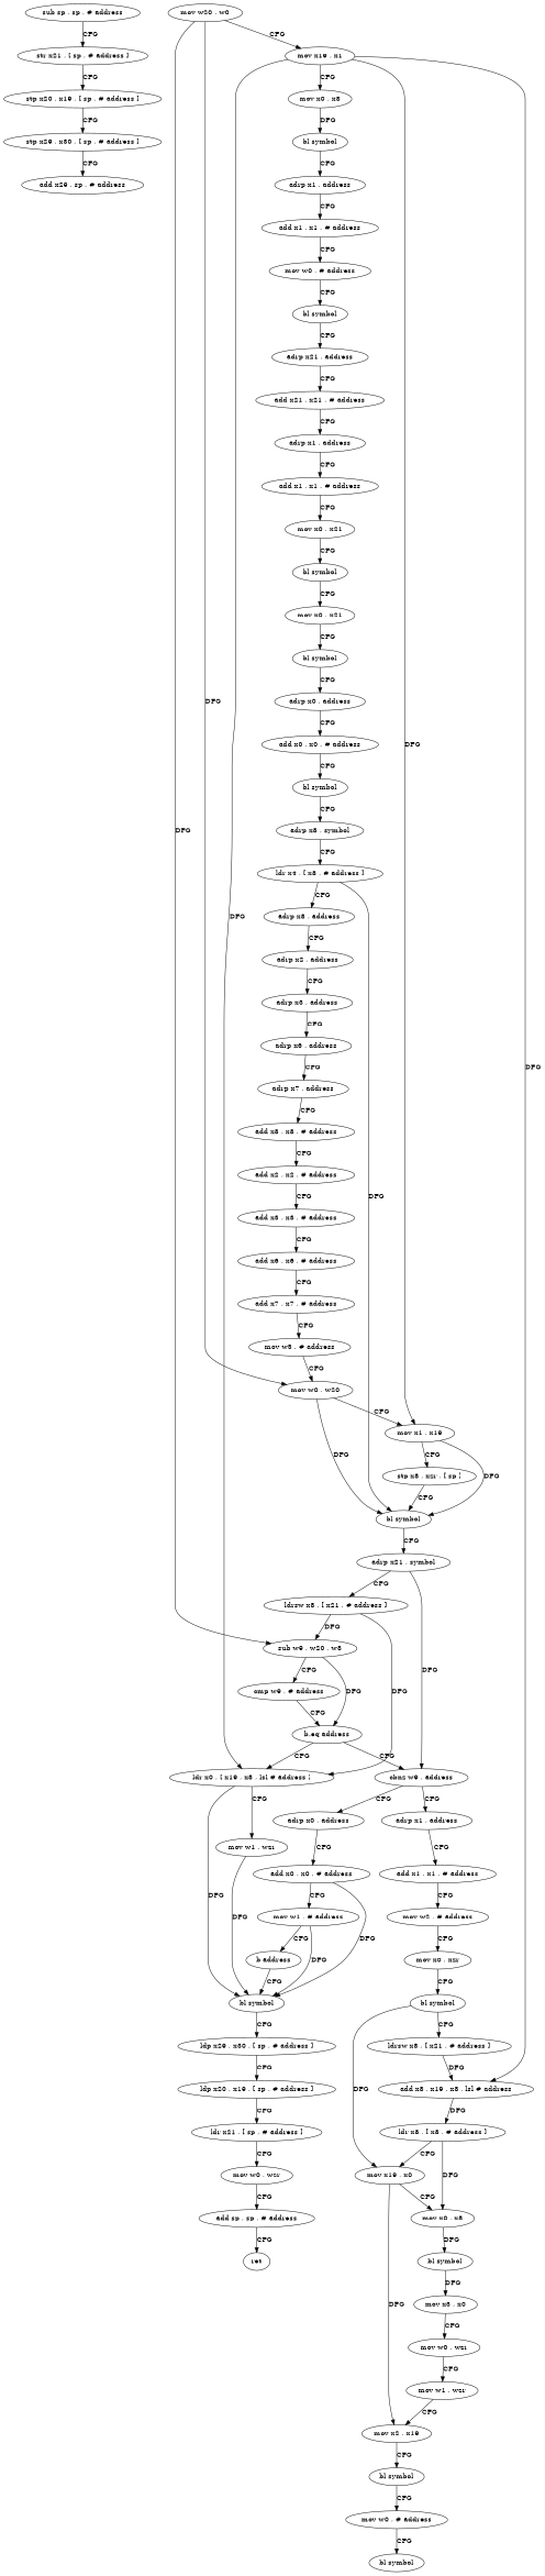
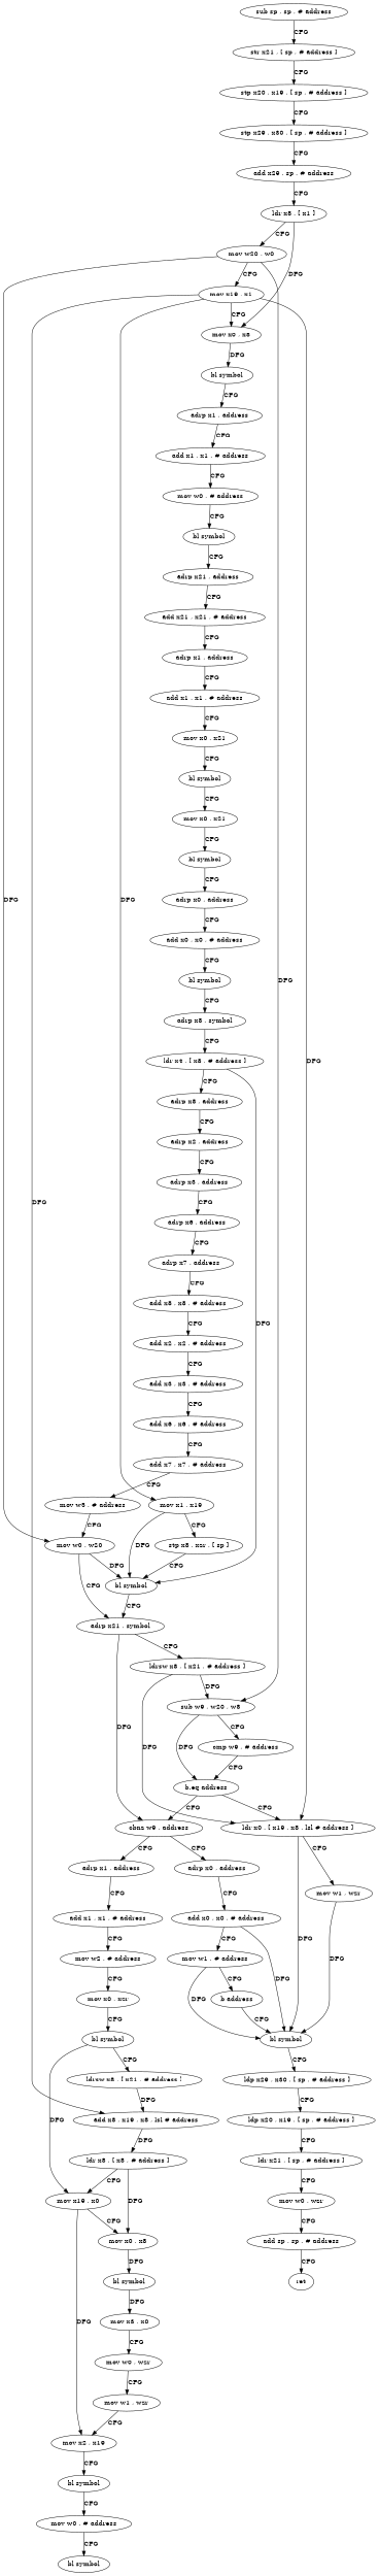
  digraph {
    n1 [label="sub sp , sp , # address"]
    n2 [label="str x21 , [ sp , # address ]"]
    n3 [label="stp x20 , x19 , [ sp , # address ]"]
    n4 [label="stp x29 , x30 , [ sp , # address ]"]
    n5 [label="add x29 , sp , # address"]
+   n6 [label="ldr x8 , [ x1 ]"]
    n7 [label="mov w20 , w0"]
    n8 [label="mov x0 , x8"]
    n9 [label="mov x19 , x1"]
    n10 [label="mov w0 , w20"]
    n11 [label="sub w9 , w20 , w8"]
    n12 [label="bl symbol"]
    n13 [label="mov x1 , x19"]
    n14 [label="ldr x0 , [ x19 , x8 , lsl # address ]"]
    n15 [label="add x8 , x19 , x8 , lsl # address"]
    n16 [label="bl symbol"]
    n17 [label="cmp w9 , # address"]
    n18 [label="b.eq address"]
    n19 [label="stp x8 , xzr , [ sp ]"]
    n20 [label="mov w1 , wzr"]
    n21 [label="bl symbol"]
    n22 [label="ldr x8 , [ x8 , # address ]"]
    n23 [label="adrp x1 , address"]
    n24 [label="add x1 , x1 , # address"]
    n25 [label="mov w0 , # address"]
    n26 [label="bl symbol"]
    n27 [label="adrp x21 , address"]
    n28 [label="add x21 , x21 , # address"]
    n29 [label="adrp x1 , address"]
    n30 [label="add x1 , x1 , # address"]
    n31 [label="mov x0 , x21"]
    n32 [label="bl symbol"]
    n33 [label="mov x0 , x21"]
    n34 [label="bl symbol"]
    n35 [label="adrp x0 , address"]
    n36 [label="add x0 , x0 , # address"]
    n37 [label="bl symbol"]
    n38 [label="adrp x8 , symbol"]
    n39 [label="ldr x4 , [ x8 , # address ]"]
    n40 [label="adrp x8 , address"]
    n41 [label="adrp x2 , address"]
    n42 [label="adrp x21 , symbol"]
    n43 [label="adrp x3 , address"]
    n44 [label="adrp x6 , address"]
    n45 [label="adrp x7 , address"]
    n46 [label="add x8 , x8 , # address"]
    n47 [label="add x2 , x2 , # address"]
    n48 [label="add x3 , x3 , # address"]
    n49 [label="add x6 , x6 , # address"]
    n50 [label="add x7 , x7 , # address"]
    n51 [label="mov w5 , # address"]
    n52 [label="ldrsw x8 , [ x21 , # address ]"]
    n53 [label="cbnz w9 , address"]
    n54 [label="adrp x1 , address"]
    n55 [label="adrp x0 , address"]
    n56 [label="ldp x29 , x30 , [ sp , # address ]"]
    n57 [label="add x1 , x1 , # address"]
    n58 [label="add x0 , x0 , # address"]
    n59 [label="ldp x20 , x19 , [ sp , # address ]"]
    n60 [label="mov w2 , # address"]
    n61 [label="mov w1 , # address"]
    n62 [label="mov x0 , xzr"]
    n63 [label="bl symbol"]
    n64 [label="ldrsw x8 , [ x21 , # address ]"]
    n65 [label="mov x19 , x0"]
    n66 [label="mov x0 , x8"]
    n67 [label="mov x2 , x19"]
    n68 [label="bl symbol"]
    n69 [label="bl symbol"]
    n70 [label="mov x3 , x0"]
    n71 [label="mov w0 , wzr"]
    n72 [label="mov w1 , wzr"]
    n73 [label="mov w0 , # address"]
    n74 [label="bl symbol"]
    n75 [label="b address"]
    n76 [label="ldr x21 , [ sp , # address ]"]
    n77 [label="mov w0 , wzr"]
    n78 [label="add sp , sp , # address"]
    n79 [label=ret]
    n1 -> n2 [label=CFG]
    n2 -> n3 [label=CFG]
    n3 -> n4 [label=CFG]
    n4 -> n5 [label=CFG]
+   n5 -> n6 [label=CFG]
+   n6 -> n7 [label=CFG]
+   n6 -> n8 [label=DFG]
    n7 -> n9 [label=CFG]
    n7 -> n10 [label=DFG]
    n7 -> n11 [label=DFG]
    n8 -> n12 [label=DFG]
    n9 -> n8 [label=CFG]
    n9 -> n13 [label=DFG]
    n9 -> n14 [label=DFG]
    n9 -> n15 [label=DFG]
-   n10 -> n13 [label=CFG]
+   n10 -> n42 [label=CFG]
    n10 -> n16 [label=DFG]
    n11 -> n17 [label=CFG]
    n11 -> n18 [label=DFG]
    n12 -> n23 [label=CFG]
    n13 -> n16 [label=DFG]
    n13 -> n19 [label=CFG]
    n14 -> n20 [label=CFG]
    n14 -> n21 [label=DFG]
    n15 -> n22 [label=DFG]
    n16 -> n42 [label=CFG]
    n17 -> n18 [label=CFG]
    n18 -> n14 [label=CFG]
    n18 -> n53 [label=CFG]
    n19 -> n16 [label=CFG]
    n20 -> n21 [label=DFG]
    n21 -> n56 [label=CFG]
    n22 -> n65 [label=CFG]
    n22 -> n66 [label=DFG]
    n23 -> n24 [label=CFG]
    n24 -> n25 [label=CFG]
    n25 -> n26 [label=CFG]
    n26 -> n27 [label=CFG]
    n27 -> n28 [label=CFG]
    n28 -> n29 [label=CFG]
    n29 -> n30 [label=CFG]
    n30 -> n31 [label=CFG]
    n31 -> n32 [label=CFG]
    n32 -> n33 [label=CFG]
    n33 -> n34 [label=CFG]
    n34 -> n35 [label=CFG]
    n35 -> n36 [label=CFG]
    n36 -> n37 [label=CFG]
    n37 -> n38 [label=CFG]
    n38 -> n39 [label=CFG]
    n39 -> n16 [label=DFG]
    n39 -> n40 [label=CFG]
    n40 -> n41 [label=CFG]
    n41 -> n43 [label=CFG]
    n42 -> n52 [label=CFG]
    n42 -> n53 [label=DFG]
    n43 -> n44 [label=CFG]
    n44 -> n45 [label=CFG]
    n45 -> n46 [label=CFG]
    n46 -> n47 [label=CFG]
    n47 -> n48 [label=CFG]
    n48 -> n49 [label=CFG]
    n49 -> n50 [label=CFG]
    n50 -> n51 [label=CFG]
    n51 -> n10 [label=CFG]
    n52 -> n11 [label=DFG]
    n52 -> n14 [label=DFG]
    n53 -> n54 [label=CFG]
    n53 -> n55 [label=CFG]
    n54 -> n57 [label=CFG]
    n55 -> n58 [label=CFG]
    n56 -> n59 [label=CFG]
    n57 -> n60 [label=CFG]
    n58 -> n21 [label=DFG]
    n58 -> n61 [label=CFG]
    n59 -> n76 [label=CFG]
    n60 -> n62 [label=CFG]
    n61 -> n21 [label=DFG]
    n61 -> n75 [label=CFG]
    n62 -> n63 [label=CFG]
    n63 -> n64 [label=CFG]
    n63 -> n65 [label=DFG]
    n64 -> n15 [label=DFG]
    n65 -> n66 [label=CFG]
    n65 -> n67 [label=DFG]
    n66 -> n68 [label=DFG]
    n67 -> n69 [label=CFG]
    n68 -> n70 [label=DFG]
    n69 -> n73 [label=CFG]
    n70 -> n71 [label=CFG]
    n71 -> n72 [label=CFG]
    n72 -> n67 [label=CFG]
    n73 -> n74 [label=CFG]
    n75 -> n21 [label=CFG]
    n76 -> n77 [label=CFG]
    n77 -> n78 [label=CFG]
    n78 -> n79 [label=CFG]
  }
